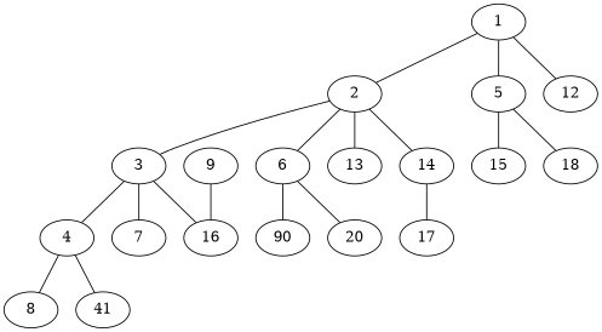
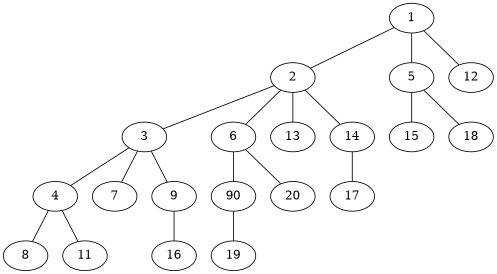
  graph {
    1
    2
    5
    12
    3
    6
    13
    14
    15
    18
    4
    7
    9
    n14 [label=90]
    20
    17
    8
-   11 [label=41]
+   11
    16
+   19
    1 -- 2
    1 -- 5
    1 -- 12
    2 -- 3
    2 -- 6
    2 -- 13
    2 -- 14
    5 -- 15
    5 -- 18
    3 -- 4
    3 -- 7
-   3 -- 16
+   3 -- 9
    6 -- n14
    6 -- 20
    14 -- 17
    4 -- 8
    4 -- 11
    9 -- 16
+   n14 -- 19
  }
